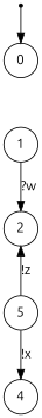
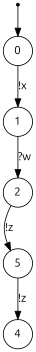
  digraph {
    fontname=Ubuntu
    node [fontname=Ubuntu shape=circle]
    edge [fontname=Ubuntu]
    ENTRY [shape=point]
    0
    1
    2
    n5 [label=5]
    4
    ENTRY -> 0
+   0 -> 1 [label="!x"]
    1 -> 2 [label="?w"]
-   n5 -> 2 [label="!z"]
-   n5 -> 4 [label="!x"]
+   2 -> n5 [label="!z"]
+   n5 -> 4 [label="!z"]
  }
